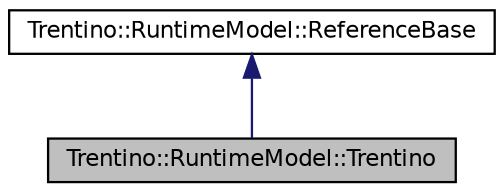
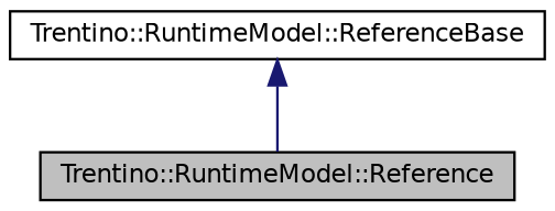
  digraph {
    node [color=black fontname=Helvetica fontsize=10 shape=record style=filled]
-   n1 [fillcolor=grey75 fontcolor=black height=0.2 label="Trentino::RuntimeModel::Trentino" width=0.4]
+   n1 [fillcolor=grey75 fontcolor=black height=0.2 label="Trentino::RuntimeModel::Reference" width=0.4]
    n2 [fillcolor=white height=0.2 label="Trentino::RuntimeModel::ReferenceBase" width=0.4]
    n2 -> n1 [color=midnightblue dir=back fontname=Helvetica fontsize=10 labelfontname=Helvetica labelfontsize=10 style=solid]
  }
